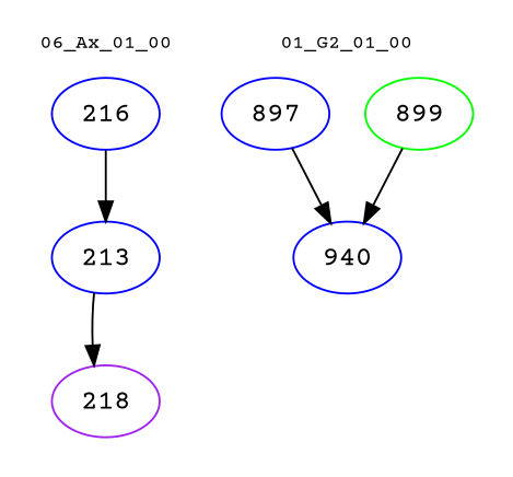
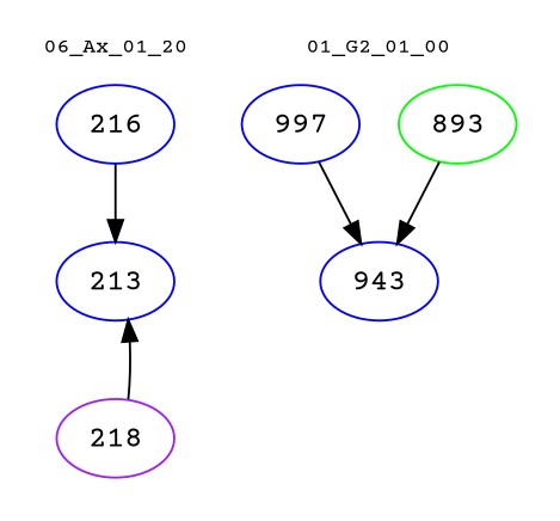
  digraph {
    fontname="Courier Prime"
    node [color=blue fontname="Courier Prime"]
    edge [color=black fontname="Courier Prime"]
    n1 [label=216]
    n2 [label=213]
    n3 [color=purple label=218]
-   n4 [color=green label=899]
-   n5 [label=897]
-   n6 [label=940]
+   n4 [color=green label=893]
+   n5 [label=997]
+   n6 [label=943]
    subgraph cluster_1 {
      color=white
      fontsize=10
-     label="06_Ax_01_00"
+     label="06_Ax_01_20"
      n1
      n2
      n3
    }
    subgraph cluster_2 {
      color=white
      fontsize=10
      label="01_G2_01_00"
      n4
      n5
      n6
    }
    n1 -> n2
-   n2 -> n3
+   n3 -> n2
    n4 -> n6
    n5 -> n6
  }
